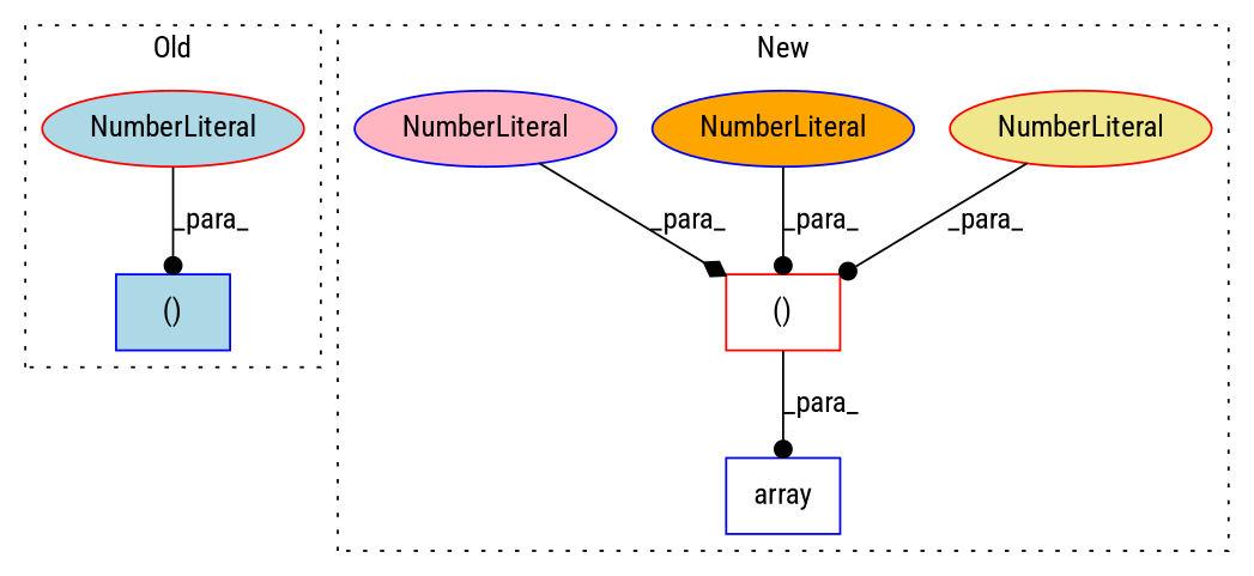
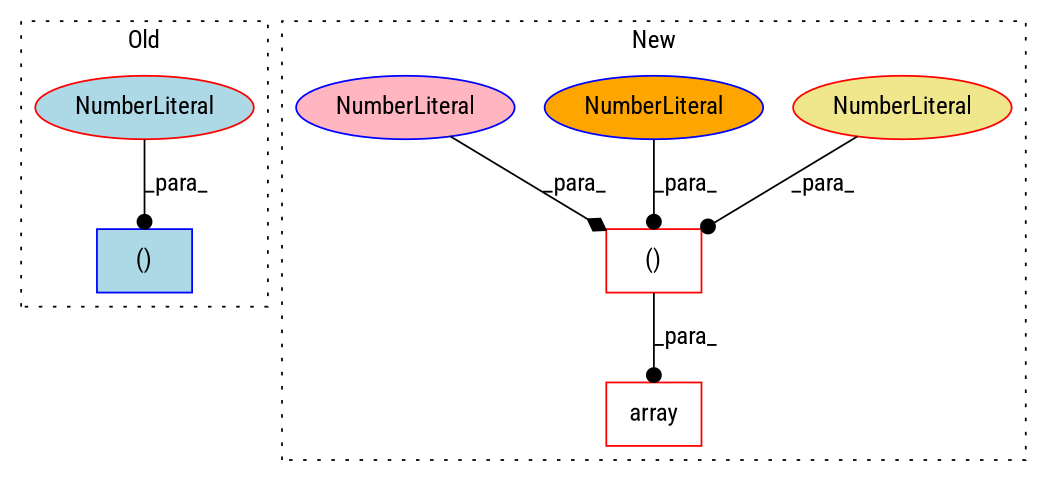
  digraph {
    fontname="Roboto Condensed"
    node [a=34 l=4 s=211 shape=ellipse style=filled fillcolor=lightblue color=blue fontname="Roboto Condensed"]
    edge [arrowhead=dot fontname="Roboto Condensed"]
    n1 [a=106 l=38 label="()" s=199 shape=box]
    n2 [label=NumberLiteral s=233 color=red]
-   n3 [a=32 l="11,2" label=array s="200,247" shape=box fillcolor=white]
+   n3 [a=32 l="11,2" label=array s="200,247" shape=box fillcolor=white color=red]
    n4 [a=106 l=36 label="()" shape=box fillcolor=white color=red]
    n5 [l=3 label=NumberLiteral s=227 fillcolor=khaki color=red]
    n6 [l=3 label=NumberLiteral fillcolor=orange]
    n7 [label=NumberLiteral s=243 fillcolor=lightpink]
    subgraph cluster_1 {
      label=Old
      style=dotted
      n1
      n2
    }
    subgraph cluster_2 {
      label=New
      style=dotted
      n3
      n4
      n5
      n6
      n7
    }
    n2 -> n1 [label=_para_]
    n4 -> n3 [label=_para_]
    n5 -> n4 [label=_para_]
    n6 -> n4 [label=_para_]
    n7 -> n4 [label=_para_ arrowhead=diamond]
  }
